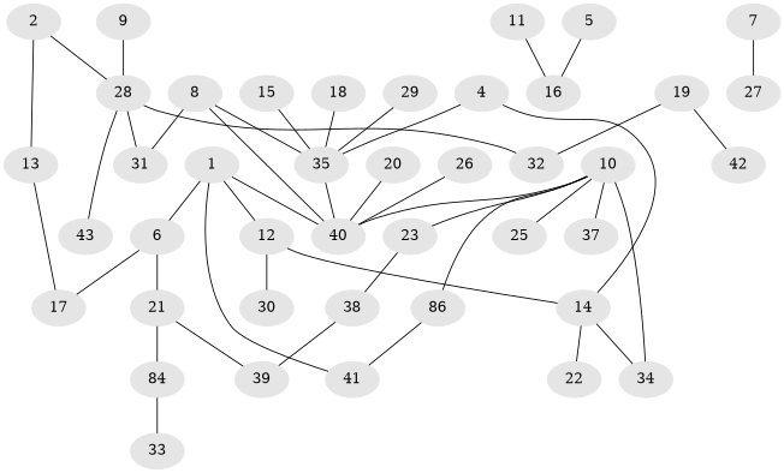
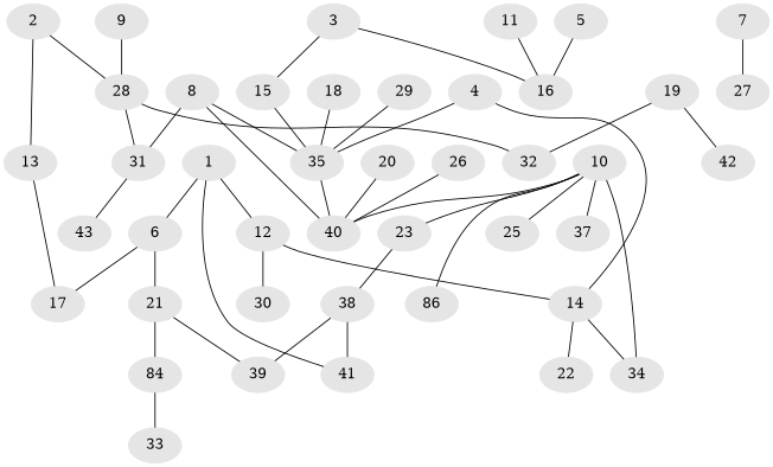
  graph {
    node [color=gray90 style=filled]
    edge [weight=1.0]
    1
    6
    12
    40
    41
    17
    21
    14
    30
    2
    13
    28
    31
    32
    43
+   3
    15
    16
    35
    4
    34
    22
    5
    n24 [label=84]
    39
    7
    27
    8
    9
    10
    23
    25
    n33 [label=86]
    37
    38
    11
    18
    19
    42
    20
    33
    26
    29
    1 -- 6
    1 -- 12
-   1 -- 40 [weight=2.0]
    1 -- 41
    6 -- 17
    6 -- 21
    12 -- 14
    12 -- 30
    21 -- n24
    21 -- 39
    14 -- 34
    14 -- 22
    2 -- 13
    2 -- 28
    13 -- 17
    28 -- 31
    28 -- 32
-   28 -- 43
+   31 -- 43
+   3 -- 15
+   3 -- 16
    15 -- 35
    35 -- 40
    4 -- 14
    4 -- 35
    5 -- 16
    n24 -- 33
    7 -- 27
    8 -- 40
    8 -- 31
    8 -- 35
    9 -- 28
    10 -- 40
    10 -- 34
    10 -- 23
    10 -- 25
    10 -- n33
    10 -- 37
    23 -- 38
-   n33 -- 41
+   38 -- 41
    38 -- 39
    11 -- 16
    18 -- 35
    19 -- 32
    19 -- 42
    20 -- 40
    26 -- 40
    29 -- 35
  }
